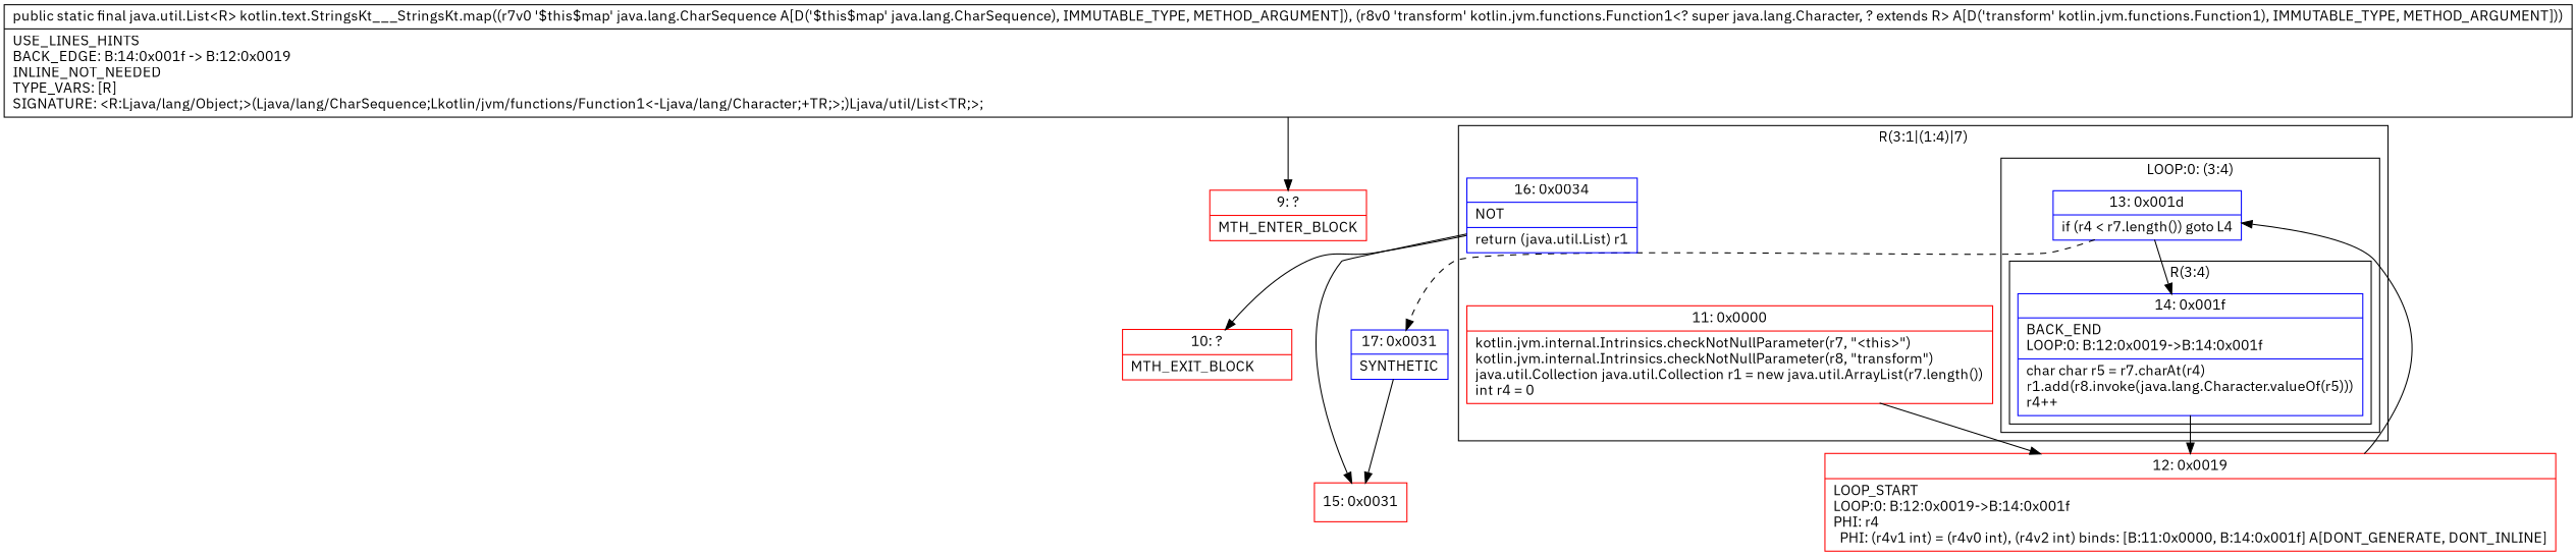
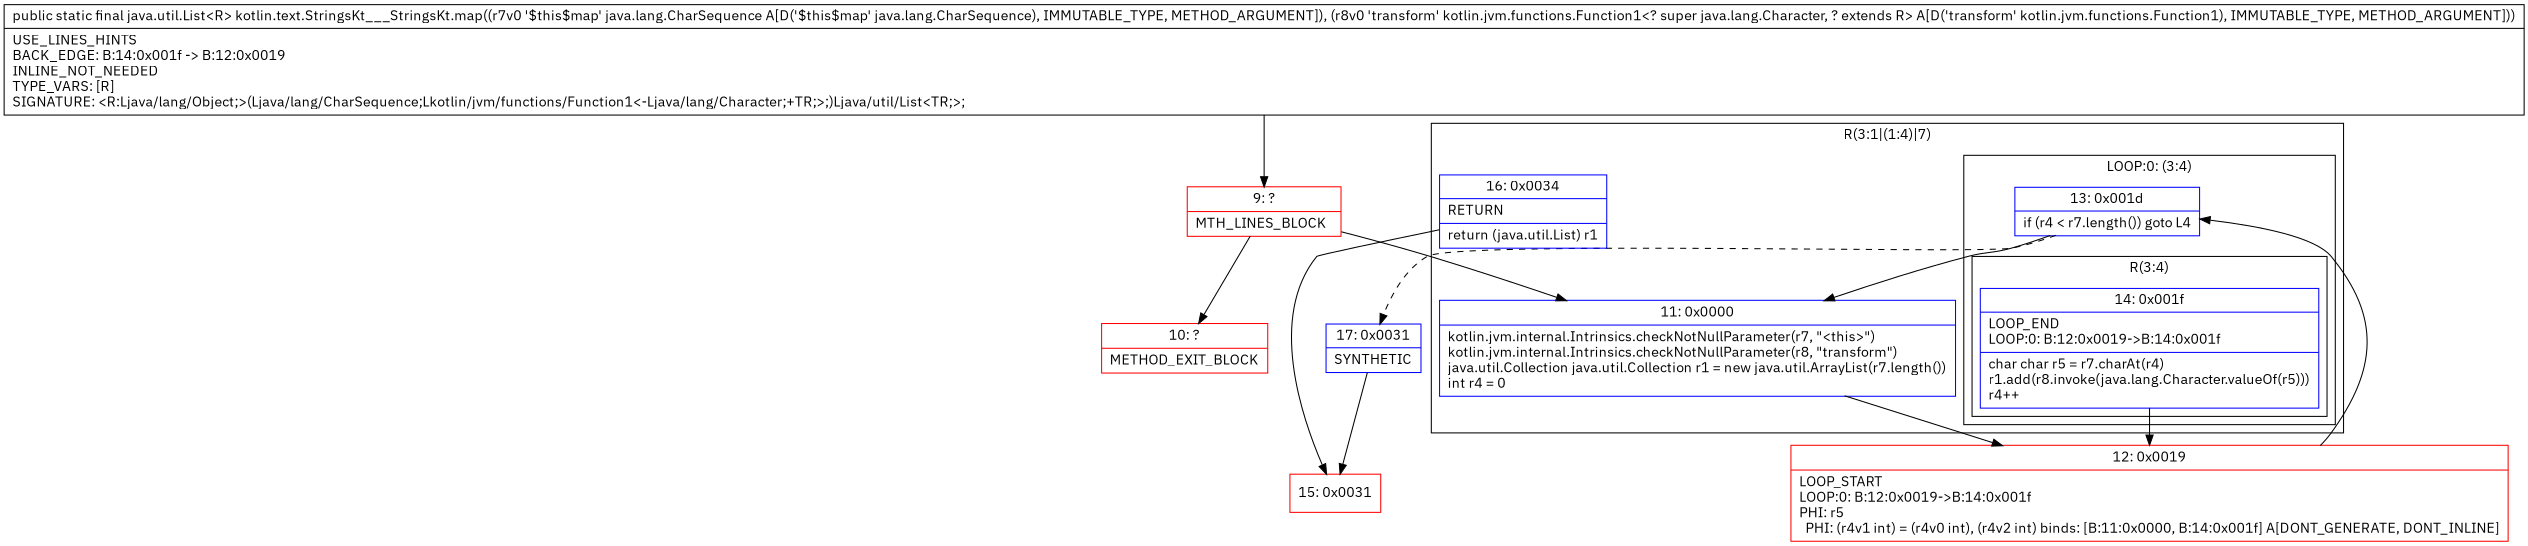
  digraph {
    fontname="IBM Plex Sans"
    node [color=blue fontname="IBM Plex Sans" shape=record]
    edge [fontname="IBM Plex Sans"]
-   n1 [label="{14\:\ 0x001f|BACK_END\lLOOP:0: B:12:0x0019\-\>B:14:0x001f\l|char char r5 = r7.charAt(r4)\lr1.add(r8.invoke(java.lang.Character.valueOf(r5)))\lr4++\l}"]
+   n1 [label="{14\:\ 0x001f|LOOP_END\lLOOP:0: B:12:0x0019\-\>B:14:0x001f\l|char char r5 = r7.charAt(r4)\lr1.add(r8.invoke(java.lang.Character.valueOf(r5)))\lr4++\l}"]
    n2 [label="{13\:\ 0x001d|if (r4 \< r7.length()) goto L4\l}"]
-   n3 [color=red label="{11\:\ 0x0000|kotlin.jvm.internal.Intrinsics.checkNotNullParameter(r7, \"\<this\>\")\lkotlin.jvm.internal.Intrinsics.checkNotNullParameter(r8, \"transform\")\ljava.util.Collection java.util.Collection r1 = new java.util.ArrayList(r7.length())\lint r4 = 0\l}"]
-   n4 [label="{16\:\ 0x0034|NOT\l|return (java.util.List) r1\l}"]
-   n5 [color=red label="{12\:\ 0x0019|LOOP_START\lLOOP:0: B:12:0x0019\-\>B:14:0x001f\lPHI: r4 \l  PHI: (r4v1 int) = (r4v0 int), (r4v2 int) binds: [B:11:0x0000, B:14:0x001f] A[DONT_GENERATE, DONT_INLINE]\l}"]
+   n3 [label="{11\:\ 0x0000|kotlin.jvm.internal.Intrinsics.checkNotNullParameter(r7, \"\<this\>\")\lkotlin.jvm.internal.Intrinsics.checkNotNullParameter(r8, \"transform\")\ljava.util.Collection java.util.Collection r1 = new java.util.ArrayList(r7.length())\lint r4 = 0\l}"]
+   n4 [label="{16\:\ 0x0034|RETURN\l|return (java.util.List) r1\l}"]
+   n5 [color=red label="{12\:\ 0x0019|LOOP_START\lLOOP:0: B:12:0x0019\-\>B:14:0x001f\lPHI: r5 \l  PHI: (r4v1 int) = (r4v0 int), (r4v2 int) binds: [B:11:0x0000, B:14:0x001f] A[DONT_GENERATE, DONT_INLINE]\l}"]
    n6 [label="{17\:\ 0x0031|SYNTHETIC\l}"]
-   n7 [color=red label="{10\:\ ?|MTH_EXIT_BLOCK\l}"]
+   n7 [color=red label="{10\:\ ?|METHOD_EXIT_BLOCK\l}"]
    n8 [color=red label="{15\:\ 0x0031}"]
-   n9 [color=red label="{9\:\ ?|MTH_ENTER_BLOCK\l}"]
+   n9 [color=red label="{9\:\ ?|MTH_LINES_BLOCK\l}"]
    n10 [label="{public static final java.util.List\<R\> kotlin.text.StringsKt___StringsKt.map((r7v0 '$this$map' java.lang.CharSequence A[D('$this$map' java.lang.CharSequence), IMMUTABLE_TYPE, METHOD_ARGUMENT]), (r8v0 'transform' kotlin.jvm.functions.Function1\<? super java.lang.Character, ? extends R\> A[D('transform' kotlin.jvm.functions.Function1), IMMUTABLE_TYPE, METHOD_ARGUMENT]))  | USE_LINES_HINTS\lBACK_EDGE: B:14:0x001f \-\> B:12:0x0019\lINLINE_NOT_NEEDED\lTYPE_VARS: [R]\lSIGNATURE: \<R:Ljava\/lang\/Object;\>(Ljava\/lang\/CharSequence;Lkotlin\/jvm\/functions\/Function1\<\-Ljava\/lang\/Character;+TR;\>;)Ljava\/util\/List\<TR;\>;\l}" color=""]
    subgraph cluster_1 {
      label="R(3:1|(1:4)|7)"
      n3
      n4
      subgraph cluster_2 {
        label="LOOP:0: (3:4)"
        n2
        subgraph cluster_3 {
          label="R(3:4)"
          n1
        }
      }
    }
    n1 -> n5
-   n2 -> n1
+   n2 -> n3
    n2 -> n6 [style=dashed]
    n3 -> n5
-   n4 -> n7
+   n9 -> n7
    n4 -> n8
    n5 -> n2
    n6 -> n8
+   n9 -> n3
    n10 -> n9
  }
